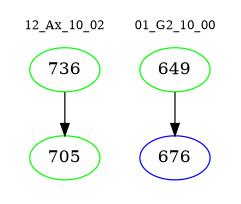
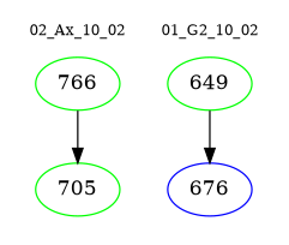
  digraph {
    node [color=green]
    edge [color=black]
-   n1 [label=736]
+   n1 [label=766]
    n2 [label=705]
    n3 [label=649]
    n4 [color=blue label=676]
    subgraph cluster_1 {
      color=white
      fontsize=10
-     label="12_Ax_10_02"
+     label="02_Ax_10_02"
      n1
      n2
    }
    subgraph cluster_2 {
      color=white
      fontsize=10
-     label="01_G2_10_00"
+     label="01_G2_10_02"
      n3
      n4
    }
    n1 -> n2
    n3 -> n4
  }
